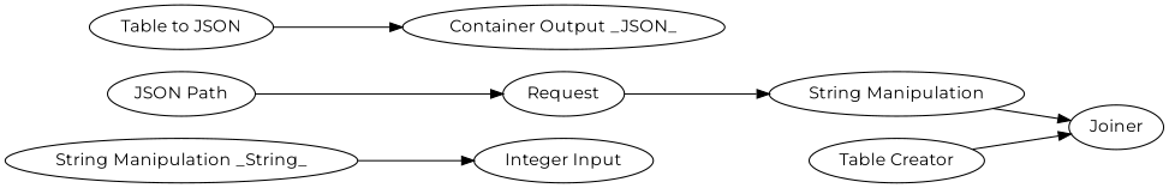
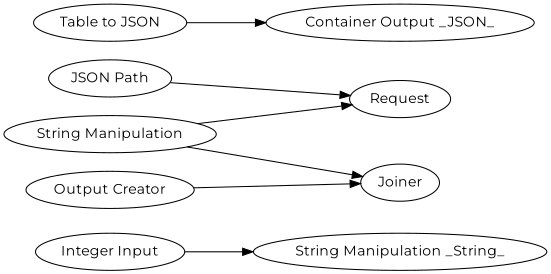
  digraph {
    fontname=Montserrat
    rankdir=LR
    node [fontname=Montserrat]
    edge [fontname=Montserrat]
    n1 [label="String Manipulation _String_"]
    n2 [label="JSON Path"]
    n3 [label=Request]
    n4 [label="Integer Input"]
    n5 [label="String Manipulation"]
    n6 [label=Joiner]
    n7 [label="Table to JSON"]
    n8 [label="Container Output _JSON_"]
-   n9 [label="Table Creator"]
+   n9 [label="Output Creator"]
    n2 -> n3
-   n3 -> n5
-   n1 -> n4
+   n5 -> n3
+   n4 -> n1
    n5 -> n6
    n7 -> n8
    n9 -> n6
  }
